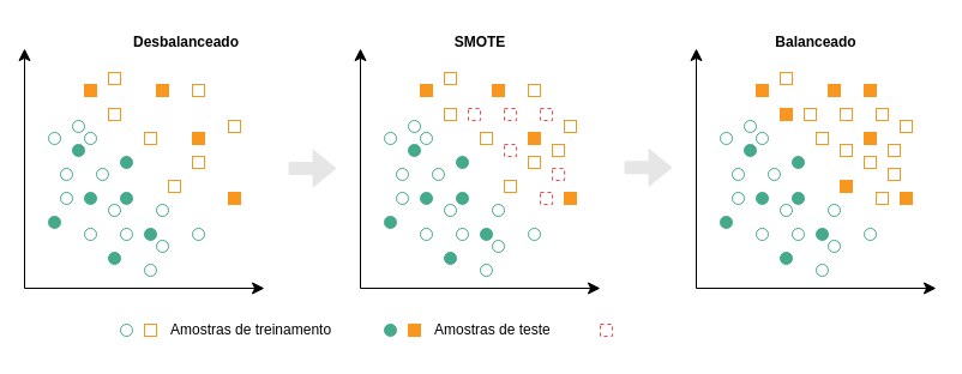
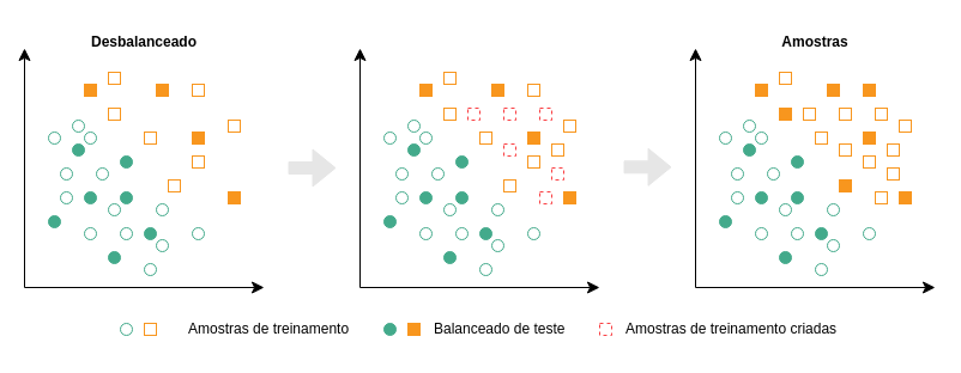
  <mxCell id="0" />
  <mxCell id="1" parent="0" />
  <mxCell id="2" value="" style="edgeStyle=segmentEdgeStyle;endArrow=classic;html=1;curved=0;rounded=0;endSize=8;startSize=8;startArrow=classic;startFill=1;" parent="1" edge="1"><mxGeometry width="50" height="50" relative="1" as="geometry"><mxPoint x="220" y="240" as="sourcePoint" /><mxPoint x="20" y="40" as="targetPoint" /></mxGeometry></mxCell>
  <mxCell id="3" value="" style="edgeStyle=segmentEdgeStyle;endArrow=classic;html=1;curved=0;rounded=0;endSize=8;startSize=8;startArrow=classic;startFill=1;" parent="1" edge="1"><mxGeometry width="50" height="50" relative="1" as="geometry"><mxPoint x="500" y="240" as="sourcePoint" /><mxPoint x="300" y="40" as="targetPoint" /></mxGeometry></mxCell>
  <mxCell id="4" value="" style="edgeStyle=segmentEdgeStyle;endArrow=classic;html=1;curved=0;rounded=0;endSize=8;startSize=8;startArrow=classic;startFill=1;" parent="1" edge="1"><mxGeometry width="50" height="50" relative="1" as="geometry"><mxPoint x="780" y="240" as="sourcePoint" /><mxPoint x="580" y="40" as="targetPoint" /></mxGeometry></mxCell>
  <mxCell id="5" value="" style="ellipse;whiteSpace=wrap;html=1;aspect=fixed;fillColor=default;strokeColor=#43AA8B;" parent="1" vertex="1"><mxGeometry x="50" y="140" width="10" height="10" as="geometry" /></mxCell>
  <mxCell id="6" value="" style="ellipse;whiteSpace=wrap;html=1;aspect=fixed;fillColor=default;strokeColor=#43AA8B;" parent="1" vertex="1"><mxGeometry x="50" y="160" width="10" height="10" as="geometry" /></mxCell>
  <mxCell id="7" value="" style="ellipse;whiteSpace=wrap;html=1;aspect=fixed;fillColor=default;strokeColor=#43AA8B;" parent="1" vertex="1"><mxGeometry x="90" y="170" width="10" height="10" as="geometry" /></mxCell>
  <mxCell id="8" value="" style="ellipse;whiteSpace=wrap;html=1;aspect=fixed;fillColor=#43AA8B;strokeColor=#43AA8B;" parent="1" vertex="1"><mxGeometry x="70" y="160" width="10" height="10" as="geometry" /></mxCell>
  <mxCell id="9" value="" style="ellipse;whiteSpace=wrap;html=1;aspect=fixed;fillColor=default;strokeColor=#43AA8B;" parent="1" vertex="1"><mxGeometry x="100" y="190" width="10" height="10" as="geometry" /></mxCell>
  <mxCell id="10" value="" style="ellipse;whiteSpace=wrap;html=1;aspect=fixed;fillColor=default;strokeColor=#43AA8B;" parent="1" vertex="1"><mxGeometry x="130" y="170" width="10" height="10" as="geometry" /></mxCell>
  <mxCell id="11" value="" style="ellipse;whiteSpace=wrap;html=1;aspect=fixed;fillColor=#43AA8B;strokeColor=#43AA8B;" parent="1" vertex="1"><mxGeometry x="120" y="190" width="10" height="10" as="geometry" /></mxCell>
  <mxCell id="12" value="" style="ellipse;whiteSpace=wrap;html=1;aspect=fixed;fillColor=default;strokeColor=#43AA8B;" parent="1" vertex="1"><mxGeometry x="130" y="200" width="10" height="10" as="geometry" /></mxCell>
  <mxCell id="13" value="" style="ellipse;whiteSpace=wrap;html=1;aspect=fixed;fillColor=#43AA8B;strokeColor=#43AA8B;" parent="1" vertex="1"><mxGeometry x="90" y="210" width="10" height="10" as="geometry" /></mxCell>
  <mxCell id="14" value="" style="ellipse;whiteSpace=wrap;html=1;aspect=fixed;fillColor=default;strokeColor=#43AA8B;" parent="1" vertex="1"><mxGeometry x="70" y="190" width="10" height="10" as="geometry" /></mxCell>
  <mxCell id="15" value="" style="ellipse;whiteSpace=wrap;html=1;aspect=fixed;fillColor=#43AA8B;strokeColor=#43AA8B;" parent="1" vertex="1"><mxGeometry x="40" y="180" width="10" height="10" as="geometry" /></mxCell>
  <mxCell id="16" value="" style="ellipse;whiteSpace=wrap;html=1;aspect=fixed;fillColor=#43AA8B;strokeColor=#43AA8B;" parent="1" vertex="1"><mxGeometry x="100" y="160" width="10" height="10" as="geometry" /></mxCell>
  <mxCell id="17" value="" style="ellipse;whiteSpace=wrap;html=1;aspect=fixed;fillColor=default;strokeColor=#43AA8B;" parent="1" vertex="1"><mxGeometry x="80" y="140" width="10" height="10" as="geometry" /></mxCell>
  <mxCell id="18" value="" style="ellipse;whiteSpace=wrap;html=1;aspect=fixed;fillColor=#43AA8B;strokeColor=#43AA8B;" parent="1" vertex="1"><mxGeometry x="100" y="130" width="10" height="10" as="geometry" /></mxCell>
  <mxCell id="19" value="" style="ellipse;whiteSpace=wrap;html=1;aspect=fixed;fillColor=default;strokeColor=#43AA8B;" parent="1" vertex="1"><mxGeometry x="40" y="110" width="10" height="10" as="geometry" /></mxCell>
  <mxCell id="20" value="" style="ellipse;whiteSpace=wrap;html=1;aspect=fixed;fillColor=#43AA8B;strokeColor=#43AA8B;" parent="1" vertex="1"><mxGeometry x="60" y="120" width="10" height="10" as="geometry" /></mxCell>
  <mxCell id="21" value="" style="ellipse;whiteSpace=wrap;html=1;aspect=fixed;fillColor=default;strokeColor=#43AA8B;" parent="1" vertex="1"><mxGeometry x="60" y="100" width="10" height="10" as="geometry" /></mxCell>
  <mxCell id="22" value="" style="ellipse;whiteSpace=wrap;html=1;aspect=fixed;fillColor=default;strokeColor=#43AA8B;" parent="1" vertex="1"><mxGeometry x="70" y="110" width="10" height="10" as="geometry" /></mxCell>
  <mxCell id="23" value="" style="whiteSpace=wrap;html=1;aspect=fixed;strokeColor=#F8961E;" parent="1" vertex="1"><mxGeometry x="90" y="60" width="10" height="10" as="geometry" /></mxCell>
  <mxCell id="24" value="" style="whiteSpace=wrap;html=1;aspect=fixed;strokeColor=#F8961E;" parent="1" vertex="1"><mxGeometry x="120" y="110" width="10" height="10" as="geometry" /></mxCell>
  <mxCell id="25" value="" style="whiteSpace=wrap;html=1;aspect=fixed;strokeColor=#F8961E;" parent="1" vertex="1"><mxGeometry x="90" y="90" width="10" height="10" as="geometry" /></mxCell>
  <mxCell id="26" value="" style="whiteSpace=wrap;html=1;aspect=fixed;strokeColor=#F8961E;fillColor=#F8961E;" parent="1" vertex="1"><mxGeometry x="130" y="70" width="10" height="10" as="geometry" /></mxCell>
  <mxCell id="27" value="" style="whiteSpace=wrap;html=1;aspect=fixed;strokeColor=#F8961E;" parent="1" vertex="1"><mxGeometry x="140" y="150" width="10" height="10" as="geometry" /></mxCell>
  <mxCell id="28" value="" style="whiteSpace=wrap;html=1;aspect=fixed;strokeColor=#F8961E;" parent="1" vertex="1"><mxGeometry x="160" y="130" width="10" height="10" as="geometry" /></mxCell>
  <mxCell id="29" value="" style="whiteSpace=wrap;html=1;aspect=fixed;strokeColor=#F8961E;fillColor=#F8961E;" parent="1" vertex="1"><mxGeometry x="160" y="110" width="10" height="10" as="geometry" /></mxCell>
  <mxCell id="30" value="" style="whiteSpace=wrap;html=1;aspect=fixed;strokeColor=#F8961E;" parent="1" vertex="1"><mxGeometry x="190" y="100" width="10" height="10" as="geometry" /></mxCell>
  <mxCell id="31" value="" style="whiteSpace=wrap;html=1;aspect=fixed;strokeColor=#F8961E;" parent="1" vertex="1"><mxGeometry x="160" y="70" width="10" height="10" as="geometry" /></mxCell>
  <mxCell id="32" value="" style="whiteSpace=wrap;html=1;aspect=fixed;strokeColor=#F8961E;fillColor=#F8961E;" parent="1" vertex="1"><mxGeometry x="190" y="160" width="10" height="10" as="geometry" /></mxCell>
  <mxCell id="33" value="" style="whiteSpace=wrap;html=1;aspect=fixed;strokeColor=#F8961E;fillColor=#F8961E;" parent="1" vertex="1"><mxGeometry x="70" y="70" width="10" height="10" as="geometry" /></mxCell>
  <mxCell id="34" value="" style="ellipse;whiteSpace=wrap;html=1;aspect=fixed;fillColor=default;strokeColor=#43AA8B;" parent="1" vertex="1"><mxGeometry x="160" y="190" width="10" height="10" as="geometry" /></mxCell>
  <mxCell id="35" value="" style="ellipse;whiteSpace=wrap;html=1;aspect=fixed;fillColor=default;strokeColor=#43AA8B;" parent="1" vertex="1"><mxGeometry x="120" y="220" width="10" height="10" as="geometry" /></mxCell>
  <mxCell id="36" value="" style="ellipse;whiteSpace=wrap;html=1;aspect=fixed;fillColor=default;strokeColor=#43AA8B;" parent="1" vertex="1"><mxGeometry x="330" y="140" width="10" height="10" as="geometry" /></mxCell>
  <mxCell id="37" value="" style="ellipse;whiteSpace=wrap;html=1;aspect=fixed;fillColor=default;strokeColor=#43AA8B;" parent="1" vertex="1"><mxGeometry x="330" y="160" width="10" height="10" as="geometry" /></mxCell>
  <mxCell id="38" value="" style="ellipse;whiteSpace=wrap;html=1;aspect=fixed;fillColor=default;strokeColor=#43AA8B;" parent="1" vertex="1"><mxGeometry x="370" y="170" width="10" height="10" as="geometry" /></mxCell>
  <mxCell id="39" value="" style="ellipse;whiteSpace=wrap;html=1;aspect=fixed;fillColor=#43AA8B;strokeColor=#43AA8B;" parent="1" vertex="1"><mxGeometry x="350" y="160" width="10" height="10" as="geometry" /></mxCell>
  <mxCell id="40" value="" style="ellipse;whiteSpace=wrap;html=1;aspect=fixed;fillColor=default;strokeColor=#43AA8B;" parent="1" vertex="1"><mxGeometry x="380" y="190" width="10" height="10" as="geometry" /></mxCell>
  <mxCell id="41" value="" style="ellipse;whiteSpace=wrap;html=1;aspect=fixed;fillColor=default;strokeColor=#43AA8B;" parent="1" vertex="1"><mxGeometry x="410" y="170" width="10" height="10" as="geometry" /></mxCell>
  <mxCell id="42" value="" style="ellipse;whiteSpace=wrap;html=1;aspect=fixed;fillColor=#43AA8B;strokeColor=#43AA8B;" parent="1" vertex="1"><mxGeometry x="400" y="190" width="10" height="10" as="geometry" /></mxCell>
  <mxCell id="43" value="" style="ellipse;whiteSpace=wrap;html=1;aspect=fixed;fillColor=default;strokeColor=#43AA8B;" parent="1" vertex="1"><mxGeometry x="410" y="200" width="10" height="10" as="geometry" /></mxCell>
  <mxCell id="44" value="" style="ellipse;whiteSpace=wrap;html=1;aspect=fixed;fillColor=#43AA8B;strokeColor=#43AA8B;" parent="1" vertex="1"><mxGeometry x="370" y="210" width="10" height="10" as="geometry" /></mxCell>
  <mxCell id="45" value="" style="ellipse;whiteSpace=wrap;html=1;aspect=fixed;fillColor=default;strokeColor=#43AA8B;" parent="1" vertex="1"><mxGeometry x="350" y="190" width="10" height="10" as="geometry" /></mxCell>
  <mxCell id="46" value="" style="ellipse;whiteSpace=wrap;html=1;aspect=fixed;fillColor=#43AA8B;strokeColor=#43AA8B;" parent="1" vertex="1"><mxGeometry x="320" y="180" width="10" height="10" as="geometry" /></mxCell>
  <mxCell id="47" value="" style="ellipse;whiteSpace=wrap;html=1;aspect=fixed;fillColor=#43AA8B;strokeColor=#43AA8B;" parent="1" vertex="1"><mxGeometry x="380" y="160" width="10" height="10" as="geometry" /></mxCell>
  <mxCell id="48" value="" style="ellipse;whiteSpace=wrap;html=1;aspect=fixed;fillColor=default;strokeColor=#43AA8B;" parent="1" vertex="1"><mxGeometry x="360" y="140" width="10" height="10" as="geometry" /></mxCell>
  <mxCell id="49" value="" style="ellipse;whiteSpace=wrap;html=1;aspect=fixed;fillColor=#43AA8B;strokeColor=#43AA8B;" parent="1" vertex="1"><mxGeometry x="380" y="130" width="10" height="10" as="geometry" /></mxCell>
  <mxCell id="50" value="" style="ellipse;whiteSpace=wrap;html=1;aspect=fixed;fillColor=default;strokeColor=#43AA8B;" parent="1" vertex="1"><mxGeometry x="320" y="110" width="10" height="10" as="geometry" /></mxCell>
  <mxCell id="51" value="" style="ellipse;whiteSpace=wrap;html=1;aspect=fixed;fillColor=#43AA8B;strokeColor=#43AA8B;" parent="1" vertex="1"><mxGeometry x="340" y="120" width="10" height="10" as="geometry" /></mxCell>
  <mxCell id="52" value="" style="ellipse;whiteSpace=wrap;html=1;aspect=fixed;fillColor=default;strokeColor=#43AA8B;" parent="1" vertex="1"><mxGeometry x="340" y="100" width="10" height="10" as="geometry" /></mxCell>
  <mxCell id="53" value="" style="ellipse;whiteSpace=wrap;html=1;aspect=fixed;fillColor=default;strokeColor=#43AA8B;" parent="1" vertex="1"><mxGeometry x="350" y="110" width="10" height="10" as="geometry" /></mxCell>
  <mxCell id="54" value="" style="whiteSpace=wrap;html=1;aspect=fixed;strokeColor=#F8961E;" parent="1" vertex="1"><mxGeometry x="370" y="60" width="10" height="10" as="geometry" /></mxCell>
  <mxCell id="55" value="" style="whiteSpace=wrap;html=1;aspect=fixed;strokeColor=#F8961E;" parent="1" vertex="1"><mxGeometry x="400" y="110" width="10" height="10" as="geometry" /></mxCell>
  <mxCell id="56" value="" style="whiteSpace=wrap;html=1;aspect=fixed;strokeColor=#F8961E;" parent="1" vertex="1"><mxGeometry x="370" y="90" width="10" height="10" as="geometry" /></mxCell>
  <mxCell id="57" value="" style="whiteSpace=wrap;html=1;aspect=fixed;strokeColor=#F94144;fillColor=default;dashed=1;fillStyle=auto;" parent="1" vertex="1"><mxGeometry x="390" y="90" width="10" height="10" as="geometry" /></mxCell>
  <mxCell id="58" value="" style="whiteSpace=wrap;html=1;aspect=fixed;strokeColor=#F8961E;fillColor=#F8961E;" parent="1" vertex="1"><mxGeometry x="410" y="70" width="10" height="10" as="geometry" /></mxCell>
  <mxCell id="59" value="" style="whiteSpace=wrap;html=1;aspect=fixed;strokeColor=#F94144;fillColor=default;dashed=1;fillStyle=auto;" parent="1" vertex="1"><mxGeometry x="420" y="90" width="10" height="10" as="geometry" /></mxCell>
  <mxCell id="60" value="" style="whiteSpace=wrap;html=1;aspect=fixed;strokeColor=#F94144;fillColor=default;dashed=1;fillStyle=auto;" parent="1" vertex="1"><mxGeometry x="420" y="120" width="10" height="10" as="geometry" /></mxCell>
  <mxCell id="61" value="" style="whiteSpace=wrap;html=1;aspect=fixed;strokeColor=#F8961E;" parent="1" vertex="1"><mxGeometry x="420" y="150" width="10" height="10" as="geometry" /></mxCell>
  <mxCell id="62" value="" style="whiteSpace=wrap;html=1;aspect=fixed;strokeColor=#F8961E;" parent="1" vertex="1"><mxGeometry x="440" y="130" width="10" height="10" as="geometry" /></mxCell>
  <mxCell id="63" value="" style="whiteSpace=wrap;html=1;aspect=fixed;strokeColor=#F8961E;fillColor=#F8961E;" parent="1" vertex="1"><mxGeometry x="440" y="110" width="10" height="10" as="geometry" /></mxCell>
  <mxCell id="64" value="" style="whiteSpace=wrap;html=1;aspect=fixed;strokeColor=#F8961E;" parent="1" vertex="1"><mxGeometry x="470" y="100" width="10" height="10" as="geometry" /></mxCell>
  <mxCell id="65" value="" style="whiteSpace=wrap;html=1;aspect=fixed;strokeColor=#F94144;fillColor=default;dashed=1;fillStyle=auto;" parent="1" vertex="1"><mxGeometry x="450" y="90" width="10" height="10" as="geometry" /></mxCell>
  <mxCell id="66" value="" style="whiteSpace=wrap;html=1;aspect=fixed;strokeColor=#F8961E;" parent="1" vertex="1"><mxGeometry x="440" y="70" width="10" height="10" as="geometry" /></mxCell>
  <mxCell id="67" value="" style="whiteSpace=wrap;html=1;aspect=fixed;strokeColor=#F8961E;" parent="1" vertex="1"><mxGeometry x="460" y="120" width="10" height="10" as="geometry" /></mxCell>
  <mxCell id="68" value="" style="whiteSpace=wrap;html=1;aspect=fixed;strokeColor=#F94144;fillColor=default;dashed=1;fillStyle=auto;" parent="1" vertex="1"><mxGeometry x="460" y="140" width="10" height="10" as="geometry" /></mxCell>
  <mxCell id="69" value="" style="whiteSpace=wrap;html=1;aspect=fixed;strokeColor=#F94144;fillColor=default;dashed=1;fillStyle=auto;" parent="1" vertex="1"><mxGeometry x="450" y="160" width="10" height="10" as="geometry" /></mxCell>
  <mxCell id="70" value="" style="whiteSpace=wrap;html=1;aspect=fixed;strokeColor=#F8961E;fillColor=#F8961E;" parent="1" vertex="1"><mxGeometry x="470" y="160" width="10" height="10" as="geometry" /></mxCell>
  <mxCell id="71" value="" style="whiteSpace=wrap;html=1;aspect=fixed;strokeColor=#F8961E;fillColor=#F8961E;" parent="1" vertex="1"><mxGeometry x="350" y="70" width="10" height="10" as="geometry" /></mxCell>
  <mxCell id="72" value="" style="ellipse;whiteSpace=wrap;html=1;aspect=fixed;fillColor=default;strokeColor=#43AA8B;" parent="1" vertex="1"><mxGeometry x="440" y="190" width="10" height="10" as="geometry" /></mxCell>
  <mxCell id="73" value="" style="ellipse;whiteSpace=wrap;html=1;aspect=fixed;fillColor=default;strokeColor=#43AA8B;" parent="1" vertex="1"><mxGeometry x="400" y="220" width="10" height="10" as="geometry" /></mxCell>
  <mxCell id="74" value="" style="ellipse;whiteSpace=wrap;html=1;aspect=fixed;fillColor=default;strokeColor=#43AA8B;" parent="1" vertex="1"><mxGeometry x="610" y="140" width="10" height="10" as="geometry" /></mxCell>
  <mxCell id="75" value="" style="ellipse;whiteSpace=wrap;html=1;aspect=fixed;fillColor=default;strokeColor=#43AA8B;" parent="1" vertex="1"><mxGeometry x="610" y="160" width="10" height="10" as="geometry" /></mxCell>
  <mxCell id="76" value="" style="ellipse;whiteSpace=wrap;html=1;aspect=fixed;fillColor=default;strokeColor=#43AA8B;" parent="1" vertex="1"><mxGeometry x="650" y="170" width="10" height="10" as="geometry" /></mxCell>
  <mxCell id="77" value="" style="ellipse;whiteSpace=wrap;html=1;aspect=fixed;fillColor=#43AA8B;strokeColor=#43AA8B;" parent="1" vertex="1"><mxGeometry x="630" y="160" width="10" height="10" as="geometry" /></mxCell>
  <mxCell id="78" value="" style="ellipse;whiteSpace=wrap;html=1;aspect=fixed;fillColor=default;strokeColor=#43AA8B;" parent="1" vertex="1"><mxGeometry x="660" y="190" width="10" height="10" as="geometry" /></mxCell>
  <mxCell id="79" value="" style="ellipse;whiteSpace=wrap;html=1;aspect=fixed;fillColor=default;strokeColor=#43AA8B;" parent="1" vertex="1"><mxGeometry x="690" y="170" width="10" height="10" as="geometry" /></mxCell>
  <mxCell id="80" value="" style="ellipse;whiteSpace=wrap;html=1;aspect=fixed;fillColor=#43AA8B;strokeColor=#43AA8B;" parent="1" vertex="1"><mxGeometry x="680" y="190" width="10" height="10" as="geometry" /></mxCell>
  <mxCell id="81" value="" style="ellipse;whiteSpace=wrap;html=1;aspect=fixed;fillColor=default;strokeColor=#43AA8B;" parent="1" vertex="1"><mxGeometry x="690" y="200" width="10" height="10" as="geometry" /></mxCell>
  <mxCell id="82" value="" style="ellipse;whiteSpace=wrap;html=1;aspect=fixed;fillColor=#43AA8B;strokeColor=#43AA8B;" parent="1" vertex="1"><mxGeometry x="650" y="210" width="10" height="10" as="geometry" /></mxCell>
  <mxCell id="83" value="" style="ellipse;whiteSpace=wrap;html=1;aspect=fixed;fillColor=default;strokeColor=#43AA8B;" parent="1" vertex="1"><mxGeometry x="630" y="190" width="10" height="10" as="geometry" /></mxCell>
  <mxCell id="84" value="" style="ellipse;whiteSpace=wrap;html=1;aspect=fixed;fillColor=#43AA8B;strokeColor=#43AA8B;" parent="1" vertex="1"><mxGeometry x="600" y="180" width="10" height="10" as="geometry" /></mxCell>
  <mxCell id="85" value="" style="ellipse;whiteSpace=wrap;html=1;aspect=fixed;fillColor=#43AA8B;strokeColor=#43AA8B;" parent="1" vertex="1"><mxGeometry x="660" y="160" width="10" height="10" as="geometry" /></mxCell>
  <mxCell id="86" value="" style="ellipse;whiteSpace=wrap;html=1;aspect=fixed;fillColor=default;strokeColor=#43AA8B;" parent="1" vertex="1"><mxGeometry x="640" y="140" width="10" height="10" as="geometry" /></mxCell>
  <mxCell id="87" value="" style="ellipse;whiteSpace=wrap;html=1;aspect=fixed;fillColor=#43AA8B;strokeColor=#43AA8B;" parent="1" vertex="1"><mxGeometry x="660" y="130" width="10" height="10" as="geometry" /></mxCell>
  <mxCell id="88" value="" style="ellipse;whiteSpace=wrap;html=1;aspect=fixed;fillColor=default;strokeColor=#43AA8B;" parent="1" vertex="1"><mxGeometry x="600" y="110" width="10" height="10" as="geometry" /></mxCell>
  <mxCell id="89" value="" style="ellipse;whiteSpace=wrap;html=1;aspect=fixed;fillColor=#43AA8B;strokeColor=#43AA8B;" parent="1" vertex="1"><mxGeometry x="620" y="120" width="10" height="10" as="geometry" /></mxCell>
  <mxCell id="90" value="" style="ellipse;whiteSpace=wrap;html=1;aspect=fixed;fillColor=default;strokeColor=#43AA8B;" parent="1" vertex="1"><mxGeometry x="620" y="100" width="10" height="10" as="geometry" /></mxCell>
  <mxCell id="91" value="" style="ellipse;whiteSpace=wrap;html=1;aspect=fixed;fillColor=default;strokeColor=#43AA8B;" parent="1" vertex="1"><mxGeometry x="630" y="110" width="10" height="10" as="geometry" /></mxCell>
  <mxCell id="92" value="" style="whiteSpace=wrap;html=1;aspect=fixed;strokeColor=#F8961E;" parent="1" vertex="1"><mxGeometry x="650" y="60" width="10" height="10" as="geometry" /></mxCell>
  <mxCell id="93" value="" style="whiteSpace=wrap;html=1;aspect=fixed;strokeColor=#F8961E;" parent="1" vertex="1"><mxGeometry x="680" y="110" width="10" height="10" as="geometry" /></mxCell>
  <mxCell id="94" value="" style="whiteSpace=wrap;html=1;aspect=fixed;strokeColor=#F8961E;fillColor=#F8961E;" parent="1" vertex="1"><mxGeometry x="650" y="90" width="10" height="10" as="geometry" /></mxCell>
  <mxCell id="95" value="" style="whiteSpace=wrap;html=1;aspect=fixed;strokeColor=#F8961E;" parent="1" vertex="1"><mxGeometry x="670" y="90" width="10" height="10" as="geometry" /></mxCell>
  <mxCell id="96" value="" style="whiteSpace=wrap;html=1;aspect=fixed;strokeColor=#F8961E;fillColor=#F8961E;" parent="1" vertex="1"><mxGeometry x="690" y="70" width="10" height="10" as="geometry" /></mxCell>
  <mxCell id="97" value="" style="whiteSpace=wrap;html=1;aspect=fixed;strokeColor=#F8961E;" parent="1" vertex="1"><mxGeometry x="700" y="90" width="10" height="10" as="geometry" /></mxCell>
  <mxCell id="98" value="" style="whiteSpace=wrap;html=1;aspect=fixed;strokeColor=#F8961E;" parent="1" vertex="1"><mxGeometry x="700" y="120" width="10" height="10" as="geometry" /></mxCell>
  <mxCell id="99" value="" style="whiteSpace=wrap;html=1;aspect=fixed;strokeColor=#F8961E;fillColor=#F8961E;" parent="1" vertex="1"><mxGeometry x="700" y="150" width="10" height="10" as="geometry" /></mxCell>
  <mxCell id="100" value="" style="whiteSpace=wrap;html=1;aspect=fixed;strokeColor=#F8961E;" parent="1" vertex="1"><mxGeometry x="720" y="130" width="10" height="10" as="geometry" /></mxCell>
  <mxCell id="101" value="" style="whiteSpace=wrap;html=1;aspect=fixed;strokeColor=#F8961E;fillColor=#F8961E;" parent="1" vertex="1"><mxGeometry x="720" y="110" width="10" height="10" as="geometry" /></mxCell>
  <mxCell id="102" value="" style="whiteSpace=wrap;html=1;aspect=fixed;strokeColor=#F8961E;" parent="1" vertex="1"><mxGeometry x="750" y="100" width="10" height="10" as="geometry" /></mxCell>
  <mxCell id="103" value="" style="whiteSpace=wrap;html=1;aspect=fixed;strokeColor=#F8961E;" parent="1" vertex="1"><mxGeometry x="730" y="90" width="10" height="10" as="geometry" /></mxCell>
  <mxCell id="104" value="" style="whiteSpace=wrap;html=1;aspect=fixed;strokeColor=#F8961E;fillColor=#F8961E;" parent="1" vertex="1"><mxGeometry x="720" y="70" width="10" height="10" as="geometry" /></mxCell>
  <mxCell id="105" value="" style="whiteSpace=wrap;html=1;aspect=fixed;strokeColor=#F8961E;" parent="1" vertex="1"><mxGeometry x="740" y="120" width="10" height="10" as="geometry" /></mxCell>
  <mxCell id="106" value="" style="whiteSpace=wrap;html=1;aspect=fixed;strokeColor=#F8961E;" parent="1" vertex="1"><mxGeometry x="740" y="140" width="10" height="10" as="geometry" /></mxCell>
  <mxCell id="107" value="" style="whiteSpace=wrap;html=1;aspect=fixed;strokeColor=#F8961E;" parent="1" vertex="1"><mxGeometry x="730" y="160" width="10" height="10" as="geometry" /></mxCell>
  <mxCell id="108" value="" style="whiteSpace=wrap;html=1;aspect=fixed;strokeColor=#F8961E;fillColor=#F8961E;" parent="1" vertex="1"><mxGeometry x="750" y="160" width="10" height="10" as="geometry" /></mxCell>
  <mxCell id="109" value="" style="whiteSpace=wrap;html=1;aspect=fixed;strokeColor=#F8961E;fillColor=#F8961E;" parent="1" vertex="1"><mxGeometry x="630" y="70" width="10" height="10" as="geometry" /></mxCell>
  <mxCell id="110" value="" style="ellipse;whiteSpace=wrap;html=1;aspect=fixed;fillColor=default;strokeColor=#43AA8B;" parent="1" vertex="1"><mxGeometry x="720" y="190" width="10" height="10" as="geometry" /></mxCell>
  <mxCell id="111" value="" style="ellipse;whiteSpace=wrap;html=1;aspect=fixed;fillColor=default;strokeColor=#43AA8B;" parent="1" vertex="1"><mxGeometry x="680" y="220" width="10" height="10" as="geometry" /></mxCell>
- <mxCell id="112" value="Desbalanceado" style="text;html=1;strokeColor=none;fillColor=none;align=center;verticalAlign=middle;whiteSpace=wrap;rounded=0;fontStyle=1" parent="1" vertex="1"><mxGeometry x="125" y="20" width="60" height="30" as="geometry" /></mxCell>
- <mxCell id="113" value="SMOTE" style="text;html=1;strokeColor=none;fillColor=none;align=center;verticalAlign=middle;whiteSpace=wrap;rounded=0;fontStyle=1" parent="1" vertex="1"><mxGeometry x="370" y="20" width="60" height="30" as="geometry" /></mxCell>
- <mxCell id="114" value="Balanceado" style="text;html=1;strokeColor=none;fillColor=none;align=center;verticalAlign=middle;whiteSpace=wrap;rounded=0;fontStyle=1" parent="1" vertex="1"><mxGeometry x="650" y="20" width="60" height="30" as="geometry" /></mxCell>
+ <mxCell id="112" value="Desbalanceado" style="text;html=1;strokeColor=none;fillColor=none;align=center;verticalAlign=middle;whiteSpace=wrap;rounded=0;fontStyle=1" parent="1" vertex="1"><mxGeometry x="90" y="20" width="60" height="30" as="geometry" /></mxCell>
+ <mxCell id="114" value="Amostras" style="text;html=1;strokeColor=none;fillColor=none;align=center;verticalAlign=middle;whiteSpace=wrap;rounded=0;fontStyle=1" parent="1" vertex="1"><mxGeometry x="650" y="20" width="60" height="30" as="geometry" /></mxCell>
  <mxCell id="115" value="" style="shape=flexArrow;endArrow=classic;html=1;rounded=0;strokeColor=#E6E6E6;fillColor=#E6E6E6;" parent="1" edge="1"><mxGeometry width="50" height="50" relative="1" as="geometry"><mxPoint x="240" y="140" as="sourcePoint" /><mxPoint x="280" y="140" as="targetPoint" /></mxGeometry></mxCell>
  <mxCell id="116" value="" style="shape=flexArrow;endArrow=classic;html=1;rounded=0;strokeColor=#E6E6E6;fillColor=#E6E6E6;" parent="1" edge="1"><mxGeometry width="50" height="50" relative="1" as="geometry"><mxPoint x="520" y="139.31" as="sourcePoint" /><mxPoint x="560" y="139.31" as="targetPoint" /></mxGeometry></mxCell>
  <mxCell id="117" value="" style="whiteSpace=wrap;html=1;aspect=fixed;strokeColor=#F8961E;fillColor=none;" parent="1" vertex="1"><mxGeometry x="120" y="270" width="10" height="10" as="geometry" /></mxCell>
  <mxCell id="118" value="" style="ellipse;whiteSpace=wrap;html=1;aspect=fixed;fillColor=none;strokeColor=#43AA8B;" parent="1" vertex="1"><mxGeometry x="100" y="270" width="10" height="10" as="geometry" /></mxCell>
- <mxCell id="119" value="Amostras de treinamento" style="text;html=1;strokeColor=none;fillColor=none;align=left;verticalAlign=middle;whiteSpace=wrap;rounded=0;" parent="1" vertex="1"><mxGeometry x="140" y="260" width="150" height="30" as="geometry" /></mxCell>
+ <mxCell id="119" value="Amostras de treinamento" style="text;html=1;strokeColor=none;fillColor=none;align=left;verticalAlign=middle;whiteSpace=wrap;rounded=0;" parent="1" vertex="1"><mxGeometry x="155" y="260" width="150" height="30" as="geometry" /></mxCell>
  <mxCell id="120" value="" style="whiteSpace=wrap;html=1;aspect=fixed;strokeColor=#F8961E;fillColor=#F8961E;" parent="1" vertex="1"><mxGeometry x="340" y="270" width="10" height="10" as="geometry" /></mxCell>
  <mxCell id="121" value="" style="ellipse;whiteSpace=wrap;html=1;aspect=fixed;fillColor=#43AA8B;strokeColor=#43AA8B;" parent="1" vertex="1"><mxGeometry x="320" y="270" width="10" height="10" as="geometry" /></mxCell>
- <mxCell id="122" value="Amostras de teste" style="text;html=1;strokeColor=none;fillColor=none;align=left;verticalAlign=middle;whiteSpace=wrap;rounded=0;" parent="1" vertex="1"><mxGeometry x="360" y="260" width="150" height="30" as="geometry" /></mxCell>
+ <mxCell id="122" value="Balanceado de teste" style="text;html=1;strokeColor=none;fillColor=none;align=left;verticalAlign=middle;whiteSpace=wrap;rounded=0;" parent="1" vertex="1"><mxGeometry x="360" y="260" width="150" height="30" as="geometry" /></mxCell>
  <mxCell id="123" value="" style="whiteSpace=wrap;html=1;aspect=fixed;strokeColor=#F94144;fillColor=default;dashed=1;fillStyle=auto;" parent="1" vertex="1"><mxGeometry x="500" y="270" width="10" height="10" as="geometry" /></mxCell>
+ <mxCell id="124" value="Amostras de treinamento criadas" style="text;html=1;strokeColor=none;fillColor=none;align=left;verticalAlign=middle;whiteSpace=wrap;rounded=0;" parent="1" vertex="1"><mxGeometry x="520" y="260" width="180" height="30" as="geometry" /></mxCell>
